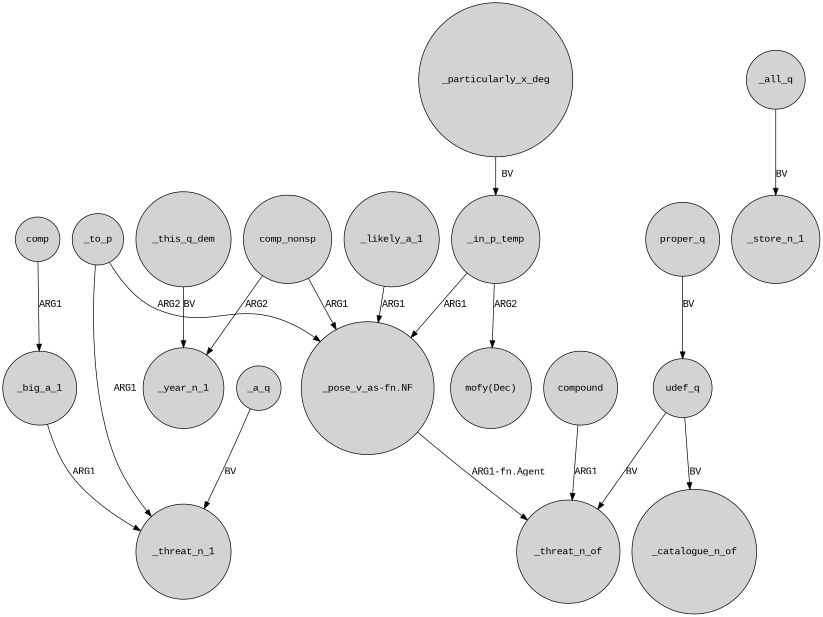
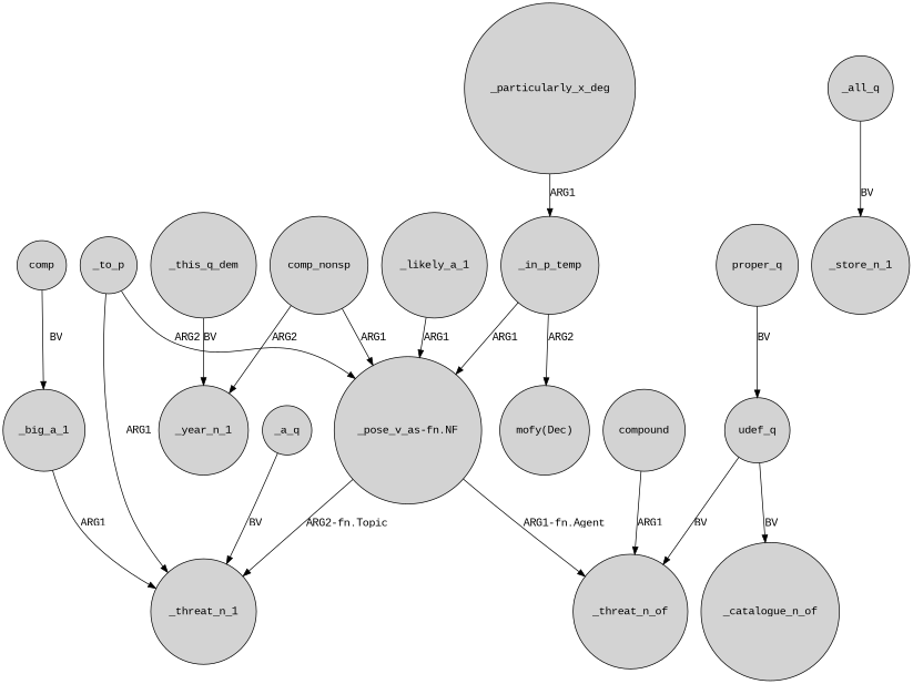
  digraph {
    fontname="Liberation Mono"
    node [fontname="Liberation Mono" shape=circle style=filled]
    edge [fontname="Liberation Mono"]
    comp
    _big_a_1
    _threat_n_1
    _all_q
    _store_n_1
    _a_q
    udef_q
    _catalogue_n_of
    n9 [label=_threat_n_of]
    proper_q
    n11 [label=comp_nonsp]
    "_pose_v_as-fn.NF"
    _year_n_1
    _in_p_temp
    "mofy(Dec)"
    _to_p
    compound
    _likely_a_1
    _particularly_x_deg
    _this_q_dem
-   comp -> _big_a_1 [label=ARG1]
+   comp -> _big_a_1 [label=BV]
    _big_a_1 -> _threat_n_1 [label=ARG1]
    _all_q -> _store_n_1 [label=BV]
    _a_q -> _threat_n_1 [label=BV]
    udef_q -> _catalogue_n_of [label=BV]
    udef_q -> n9 [label=BV]
    proper_q -> udef_q [label=BV]
    n11 -> "_pose_v_as-fn.NF" [label=ARG1]
    n11 -> _year_n_1 [label=ARG2]
+   "_pose_v_as-fn.NF" -> _threat_n_1 [label="ARG2-fn.Topic"]
    "_pose_v_as-fn.NF" -> n9 [label="ARG1-fn.Agent"]
    _in_p_temp -> "_pose_v_as-fn.NF" [label=ARG1]
    _in_p_temp -> "mofy(Dec)" [label=ARG2]
    _to_p -> _threat_n_1 [label=ARG1]
    _to_p -> "_pose_v_as-fn.NF" [label=ARG2]
    compound -> n9 [label=ARG1]
    _likely_a_1 -> "_pose_v_as-fn.NF" [label=ARG1]
-   _particularly_x_deg -> _in_p_temp [label=BV]
+   _particularly_x_deg -> _in_p_temp [label=ARG1]
    _this_q_dem -> _year_n_1 [label=BV]
  }
